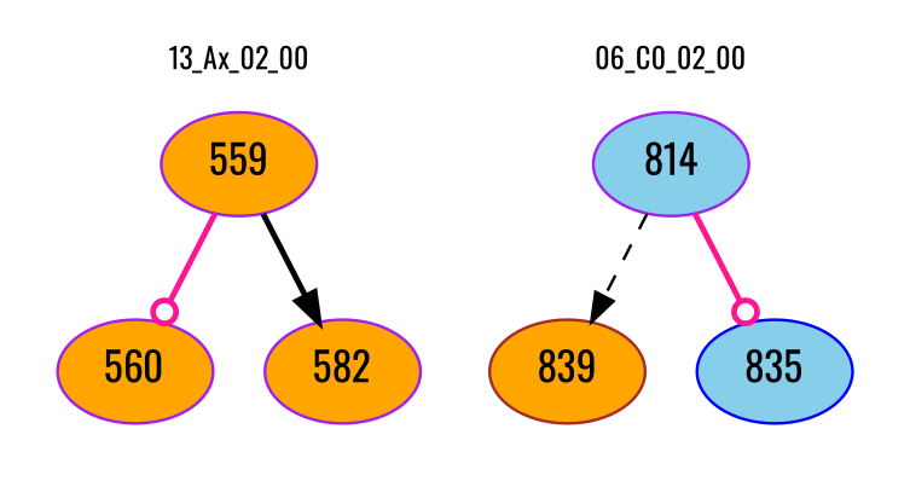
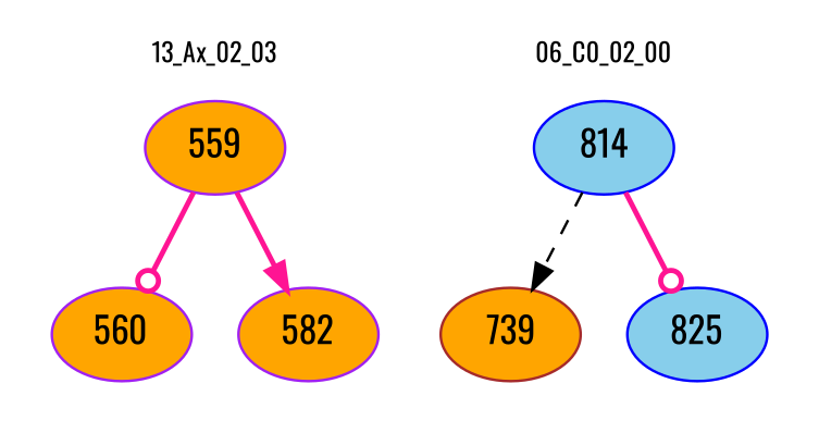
  digraph {
    fontname=Oswald
    node [color=purple fillcolor=orange fontname=Oswald style=filled]
    edge [arrowhead=odot color=deeppink fontname=Oswald style=bold]
    n1 [label=559]
    n2 [label=560]
    n3 [label=582]
-   n4 [fillcolor=skyblue label=814]
-   n5 [color=brown label=839]
-   n6 [color=blue fillcolor=skyblue label=835]
+   n4 [color=blue fillcolor=skyblue label=814]
+   n5 [color=brown label=739]
+   n6 [color=blue fillcolor=skyblue label=825]
    subgraph cluster_1 {
      color=white
      fontsize=10
-     label="13_Ax_02_00"
+     label="13_Ax_02_03"
      n1
      n2
      n3
    }
    subgraph cluster_2 {
      color=white
      fontsize=10
      label="06_C0_02_00"
      n4
      n5
      n6
    }
    n1 -> n2
-   n1 -> n3 [arrowhead=normal color=black]
+   n1 -> n3 [arrowhead=normal]
    n4 -> n5 [arrowhead=normal color=black style=dashed]
    n4 -> n6
  }
